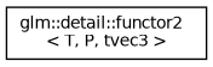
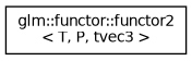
  digraph {
    rankdir=LR
-   n1 [color=black fillcolor=white fontname=Helvetica fontsize=10 height=0.2 label="glm::detail::functor2\l\< T, P, tvec3 \>" shape=record style=filled width=0.4]
+   n1 [color=black fillcolor=white fontname=Helvetica fontsize=10 height=0.2 label="glm::functor::functor2\l\< T, P, tvec3 \>" shape=record style=filled width=0.4]
  }
